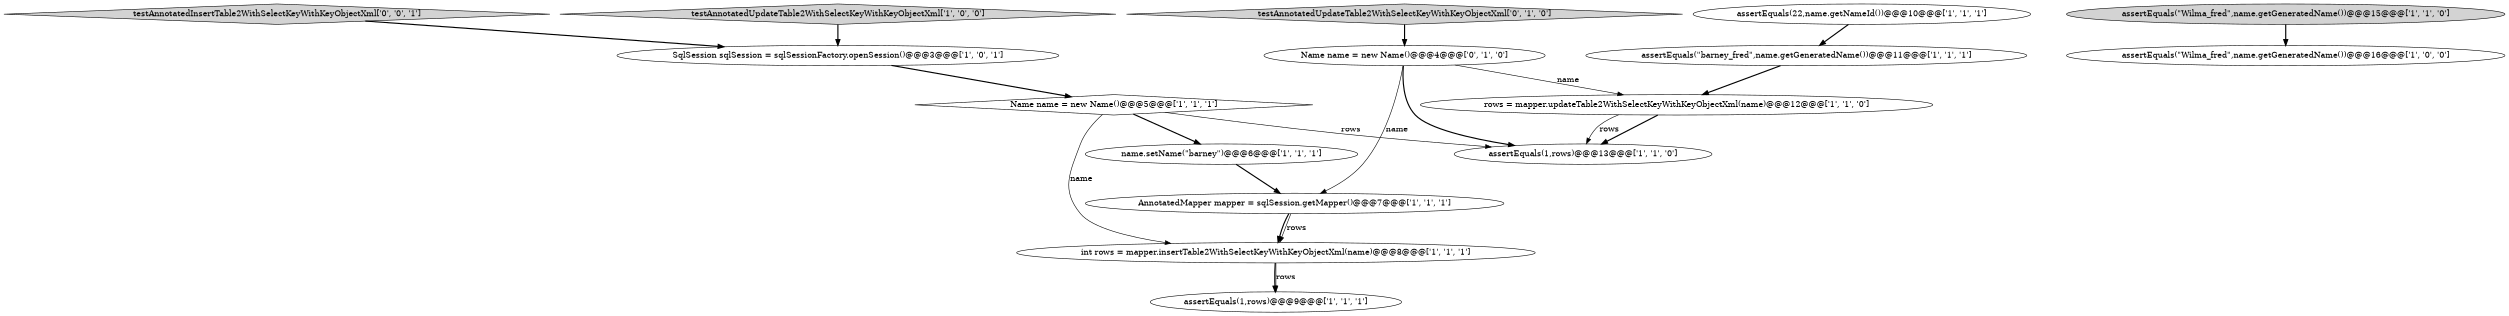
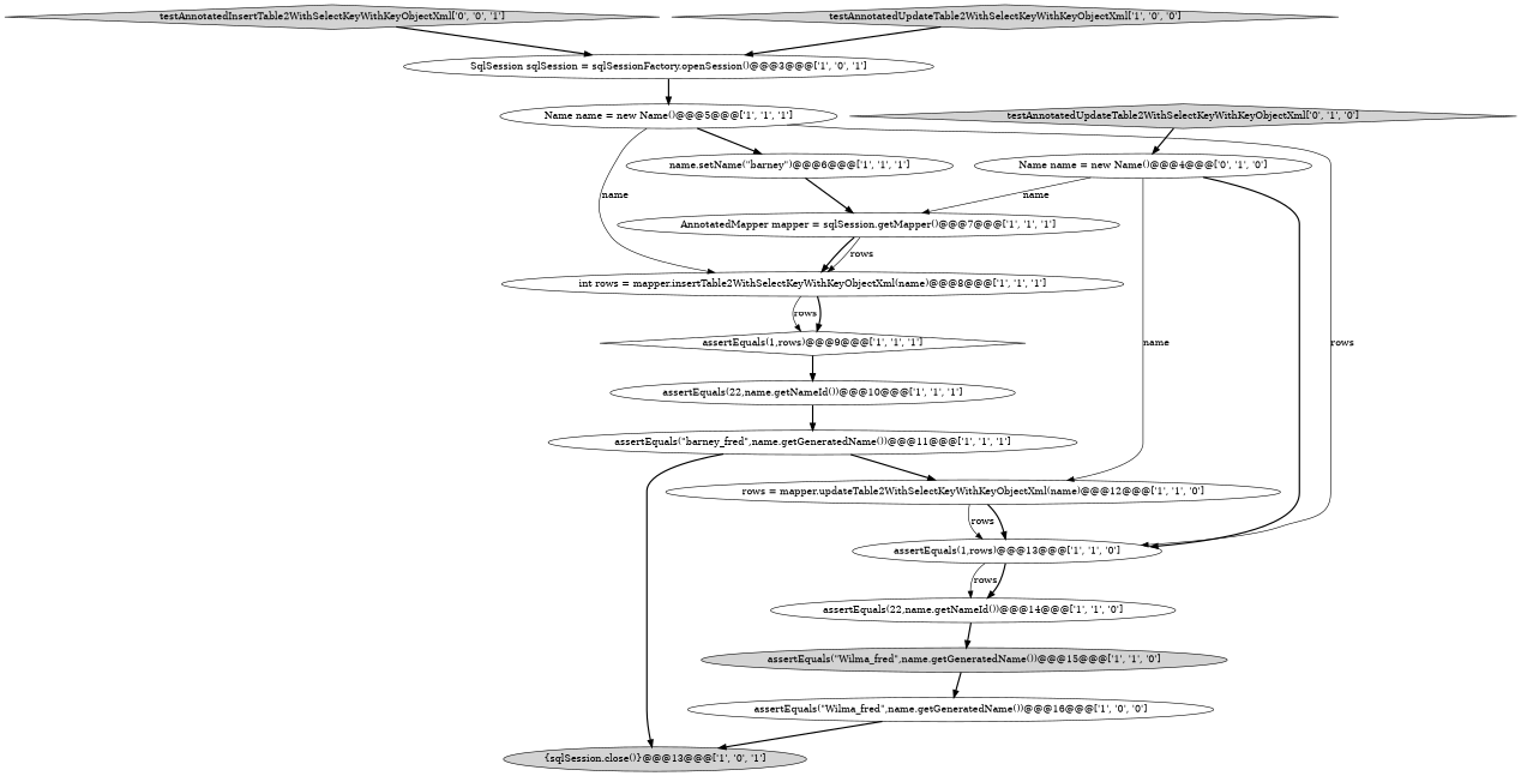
  digraph {
    node [fillcolor=white shape=ellipse style=filled]
    edge [style=bold]
    n1 [label="assertEquals(\"barney_fred\",name.getGeneratedName())@@@11@@@['1', '1', '1']"]
    n2 [label="rows = mapper.updateTable2WithSelectKeyWithKeyObjectXml(name)@@@12@@@['1', '1', '0']"]
+   n3 [fillcolor=lightgray label="{sqlSession.close()}@@@13@@@['1', '0', '1']"]
    n4 [label="assertEquals(1,rows)@@@13@@@['1', '1', '0']"]
+   n5 [label="assertEquals(22,name.getNameId())@@@14@@@['1', '1', '0']"]
    n6 [label="AnnotatedMapper mapper = sqlSession.getMapper()@@@7@@@['1', '1', '1']"]
    n7 [label="int rows = mapper.insertTable2WithSelectKeyWithKeyObjectXml(name)@@@8@@@['1', '1', '1']"]
-   n8 [label="assertEquals(1,rows)@@@9@@@['1', '1', '1']"]
+   n8 [label="assertEquals(1,rows)@@@9@@@['1', '1', '1']" shape=diamond]
    n9 [label="assertEquals(\"Wilma_fred\",name.getGeneratedName())@@@16@@@['1', '0', '0']"]
    n10 [label="assertEquals(22,name.getNameId())@@@10@@@['1', '1', '1']"]
    n11 [fillcolor=lightgray label="assertEquals(\"Wilma_fred\",name.getGeneratedName())@@@15@@@['1', '1', '0']"]
    n12 [fillcolor=lightgray label="testAnnotatedUpdateTable2WithSelectKeyWithKeyObjectXml['0', '1', '0']" shape=diamond]
    n13 [label="Name name = new Name()@@@4@@@['0', '1', '0']"]
    n14 [label="SqlSession sqlSession = sqlSessionFactory.openSession()@@@3@@@['1', '0', '1']"]
-   n15 [label="Name name = new Name()@@@5@@@['1', '1', '1']" shape=diamond]
+   n15 [label="Name name = new Name()@@@5@@@['1', '1', '1']"]
    n16 [label="name.setName(\"barney\")@@@6@@@['1', '1', '1']"]
    n17 [fillcolor=lightgray label="testAnnotatedInsertTable2WithSelectKeyWithKeyObjectXml['0', '0', '1']" shape=diamond]
    n18 [fillcolor=lightgray label="testAnnotatedUpdateTable2WithSelectKeyWithKeyObjectXml['1', '0', '0']" shape=diamond]
    n1 -> n2
+   n1 -> n3
    n2 -> n4
    n2 -> n4 [label=rows style=solid]
+   n4 -> n5 [label=rows style=solid]
+   n4 -> n5
+   n5 -> n11
    n6 -> n7 [label=rows style=solid]
    n6 -> n7
    n7 -> n8
    n7 -> n8 [label=rows style=solid]
+   n8 -> n10
+   n9 -> n3
    n10 -> n1
    n11 -> n9
    n12 -> n13
    n13 -> n2 [label=name style=solid]
    n13 -> n4
    n13 -> n6 [label=name style=solid]
    n14 -> n15
    n15 -> n4 [label=rows style=solid]
    n15 -> n7 [label=name style=solid]
    n15 -> n16
    n16 -> n6
    n17 -> n14
    n18 -> n14
  }
